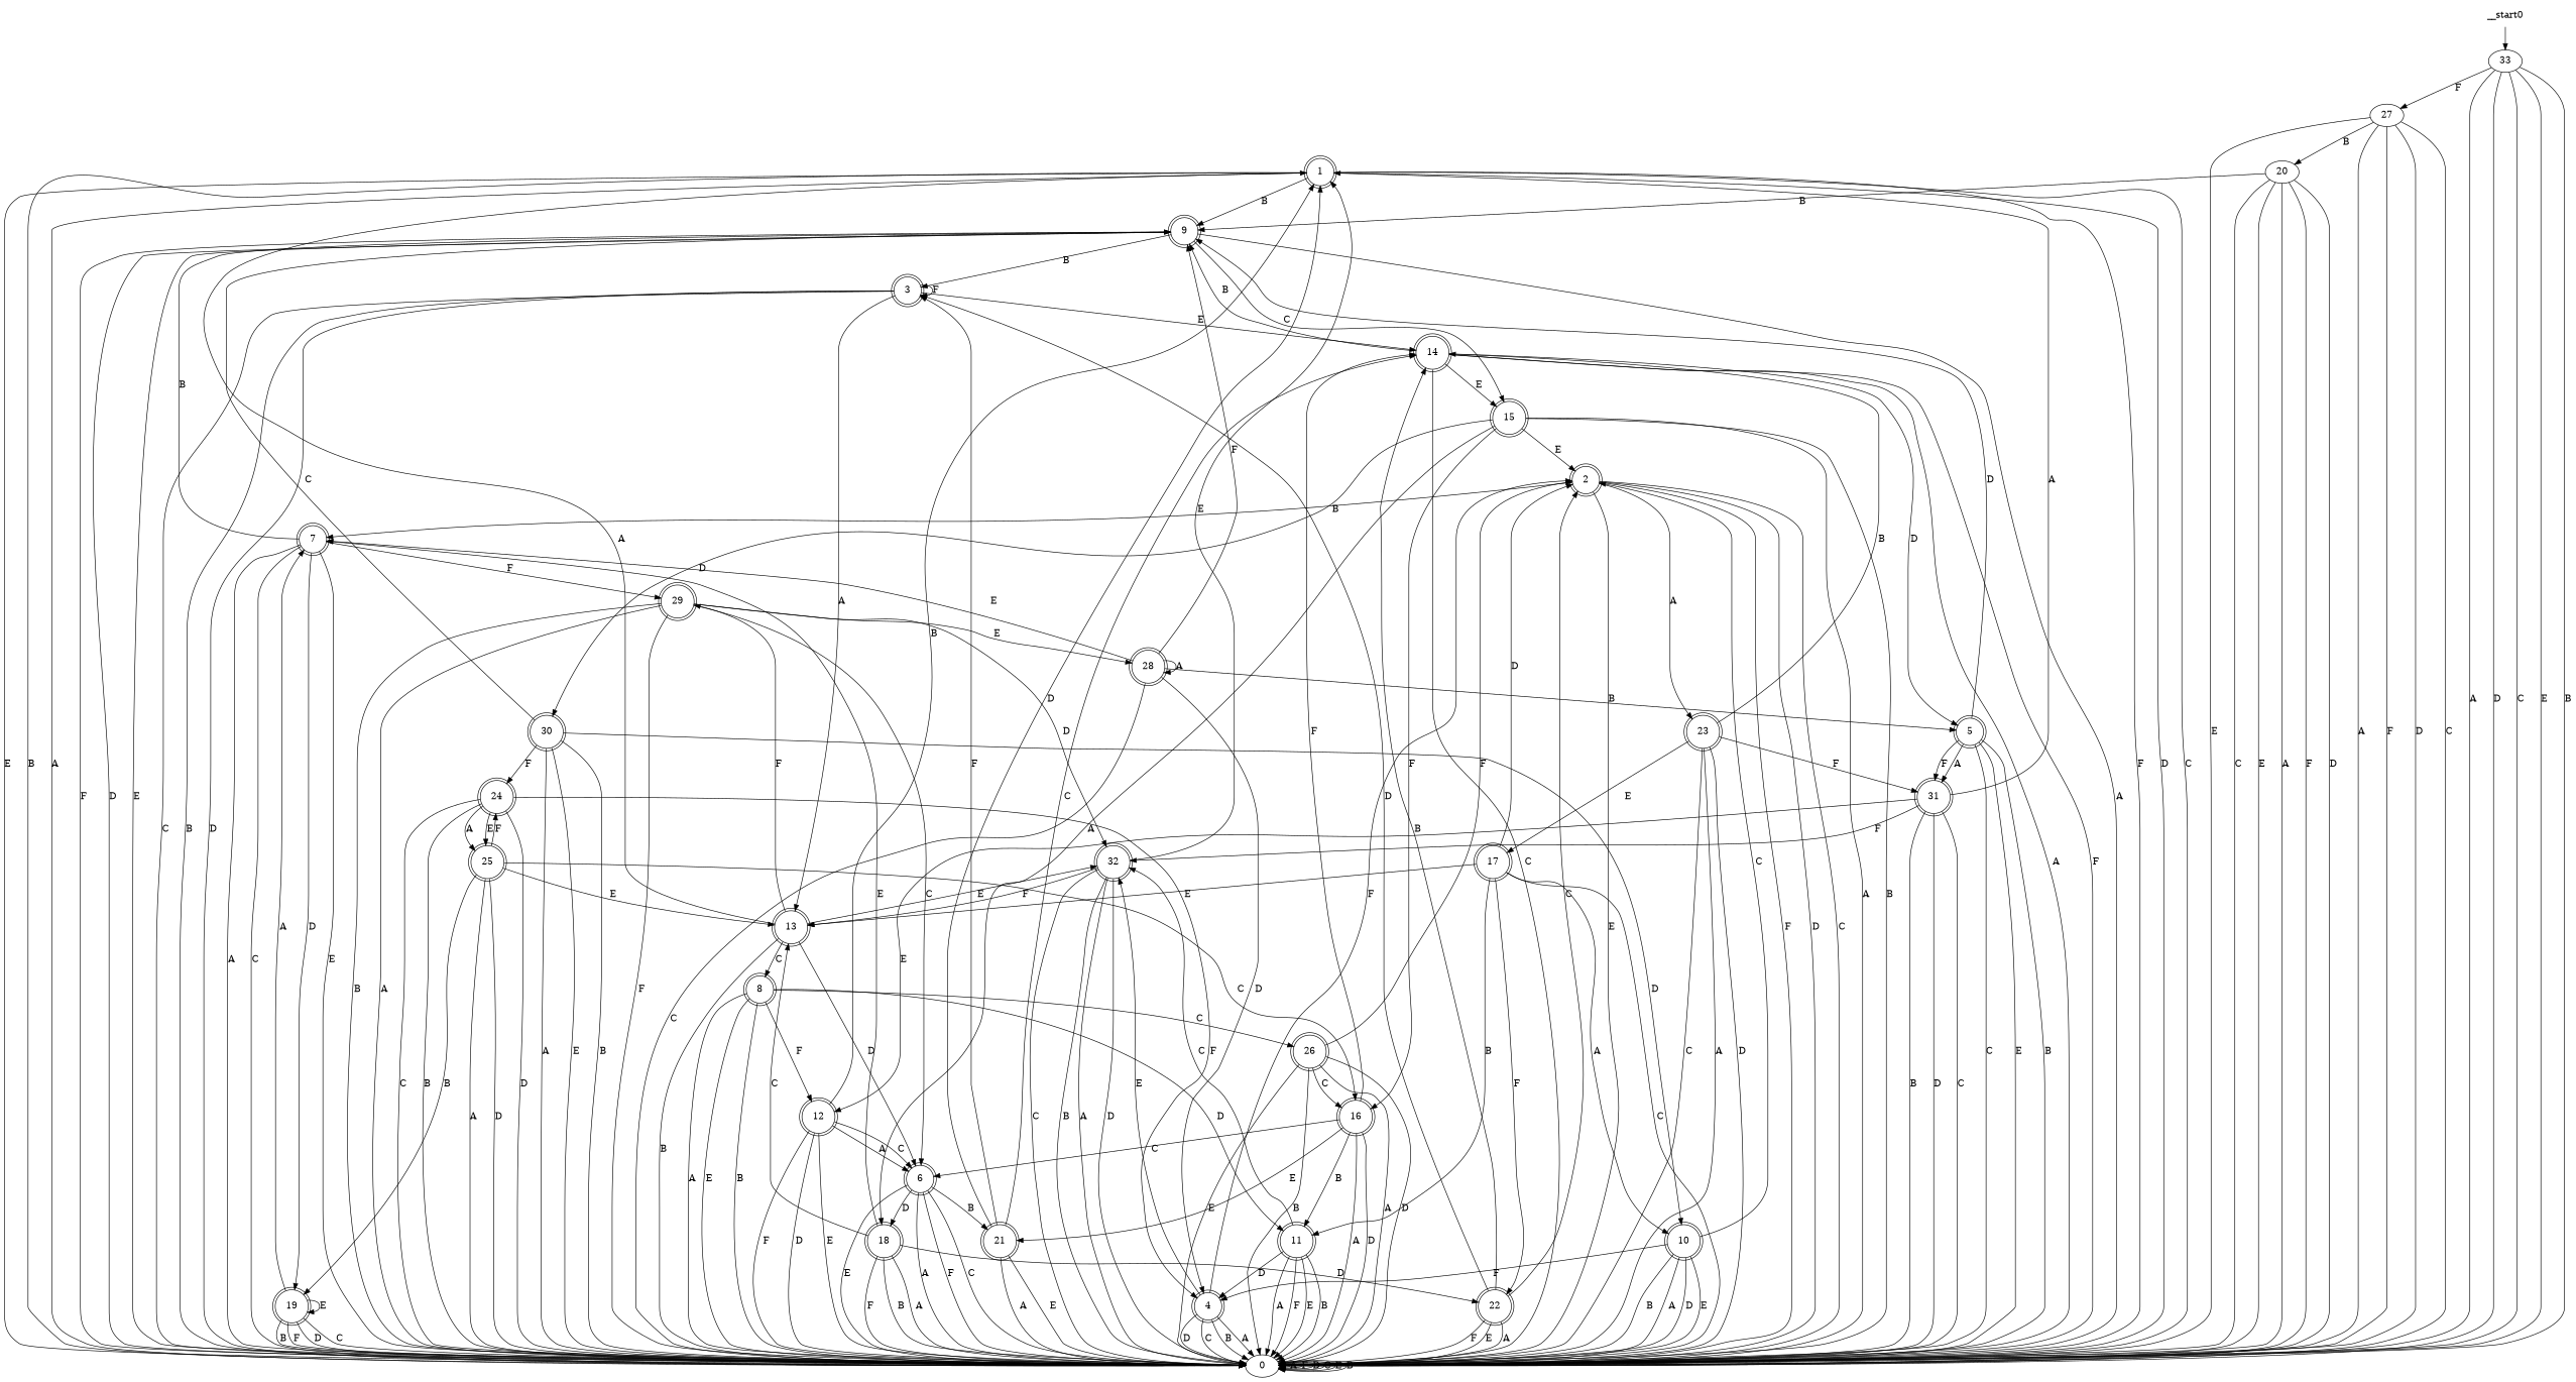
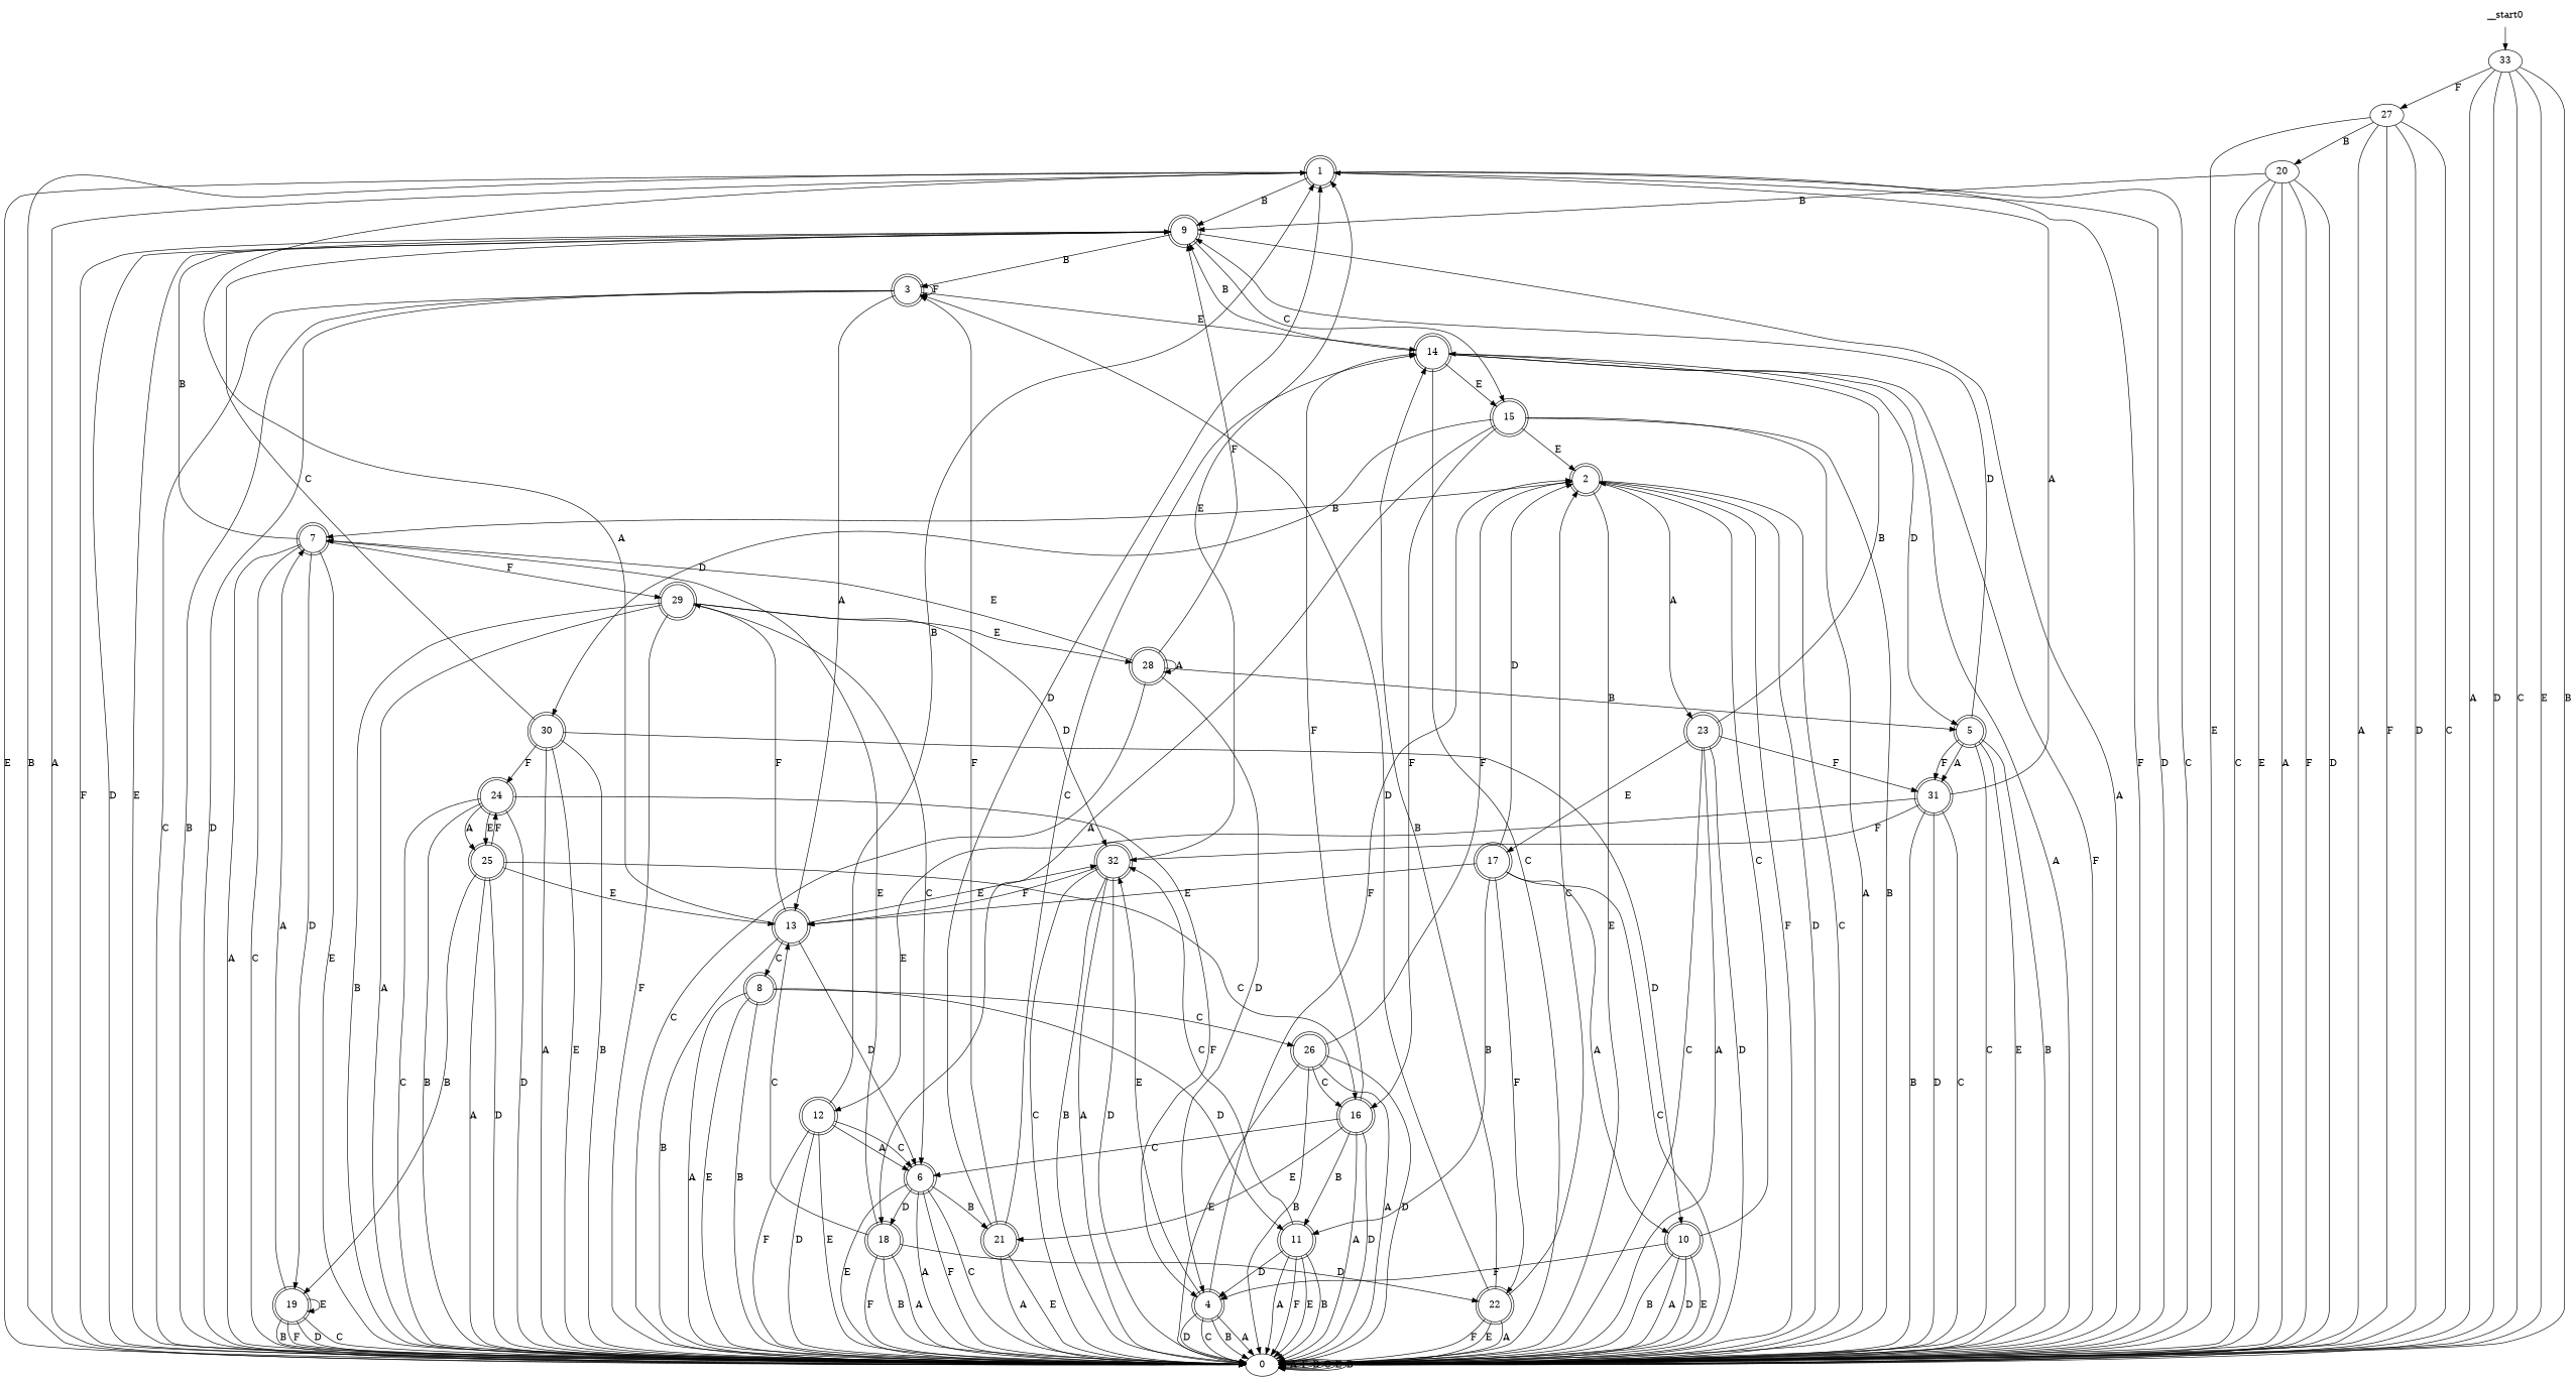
  digraph {
    node [shape=doublecircle]
    n1 [label=0 shape=""]
    n2 [label=1]
    n3 [label=9]
    n4 [label=2]
    n5 [label=7]
    n6 [label=23]
    n7 [label=19]
    n8 [label=29]
    n9 [label=14]
    n10 [label=31]
    n11 [label=17]
    n12 [label=3]
    n13 [label=13]
    n14 [label=32]
    n15 [label=6]
    n16 [label=8]
    n17 [label=5]
    n18 [label=15]
    n19 [label=4]
    n20 [label=12]
    n21 [label=18]
    n22 [label=21]
    n23 [label=22]
    n24 [label=28]
    n25 [label=11]
    n26 [label=26]
    n27 [label=16]
    n28 [label=30]
    n29 [label=10]
    n30 [label=24]
    n31 [label=20 shape=""]
    n32 [label=25]
    n33 [label=27 shape=""]
    n34 [label=33 shape=""]
    __start0 [shape=none]
    n1 -> n1 [label=A]
    n1 -> n1 [label=F]
    n1 -> n1 [label=D]
    n1 -> n1 [label=C]
    n1 -> n1 [label=E]
    n1 -> n1 [label=B]
    n2 -> n1 [label=A]
    n2 -> n1 [label=F]
    n2 -> n1 [label=D]
    n2 -> n1 [label=C]
    n2 -> n1 [label=E]
    n2 -> n1 [label=B]
    n2 -> n3 [label=B]
    n3 -> n1 [label=A]
    n3 -> n1 [label=F]
    n3 -> n1 [label=D]
    n3 -> n1 [label=E]
    n3 -> n12 [label=B]
    n3 -> n18 [label=C]
    n4 -> n1 [label=F]
    n4 -> n1 [label=D]
    n4 -> n1 [label=C]
    n4 -> n1 [label=E]
    n4 -> n5 [label=B]
    n4 -> n6 [label=A]
    n5 -> n1 [label=A]
    n5 -> n1 [label=C]
    n5 -> n1 [label=E]
    n5 -> n3 [label=B]
    n5 -> n7 [label=D]
    n5 -> n8 [label=F]
    n6 -> n1 [label=A]
    n6 -> n1 [label=D]
    n6 -> n1 [label=C]
    n6 -> n9 [label=B]
    n6 -> n10 [label=F]
    n6 -> n11 [label=E]
    n7 -> n1 [label=F]
    n7 -> n1 [label=D]
    n7 -> n1 [label=C]
    n7 -> n1 [label=B]
    n7 -> n5 [label=A]
    n7 -> n7 [label=E]
    n8 -> n1 [label=A]
    n8 -> n1 [label=F]
    n8 -> n1 [label=B]
    n8 -> n14 [label=D]
    n8 -> n15 [label=C]
    n8 -> n24 [label=E]
    n9 -> n1 [label=A]
    n9 -> n1 [label=F]
    n9 -> n1 [label=C]
    n9 -> n3 [label=B]
    n9 -> n17 [label=D]
    n9 -> n18 [label=E]
    n10 -> n1 [label=D]
    n10 -> n1 [label=C]
    n10 -> n1 [label=B]
    n10 -> n2 [label=A]
    n10 -> n14 [label=F]
    n10 -> n20 [label=E]
    n11 -> n1 [label=C]
    n11 -> n4 [label=D]
    n11 -> n13 [label=E]
    n11 -> n23 [label=F]
    n11 -> n25 [label=B]
    n11 -> n29 [label=A]
    n12 -> n1 [label=D]
    n12 -> n1 [label=C]
    n12 -> n1 [label=B]
    n12 -> n9 [label=E]
    n12 -> n12 [label=F]
    n12 -> n13 [label=A]
    n13 -> n1 [label=B]
    n13 -> n2 [label=A]
    n13 -> n8 [label=F]
    n13 -> n14 [label=E]
    n13 -> n15 [label=D]
    n13 -> n16 [label=C]
    n14 -> n1 [label=A]
    n14 -> n1 [label=D]
    n14 -> n1 [label=C]
    n14 -> n1 [label=B]
    n14 -> n2 [label=E]
    n14 -> n13 [label=F]
    n15 -> n1 [label=A]
    n15 -> n1 [label=F]
    n15 -> n1 [label=C]
    n15 -> n1 [label=E]
    n15 -> n21 [label=D]
    n15 -> n22 [label=B]
    n16 -> n1 [label=A]
    n16 -> n1 [label=E]
    n16 -> n1 [label=B]
-   n16 -> n20 [label=F]
    n16 -> n25 [label=D]
    n16 -> n26 [label=C]
    n17 -> n1 [label=C]
    n17 -> n1 [label=E]
    n17 -> n1 [label=B]
    n17 -> n3 [label=D]
    n17 -> n10 [label=A]
    n17 -> n10 [label=F]
    n18 -> n1 [label=A]
    n18 -> n1 [label=B]
    n18 -> n4 [label=E]
    n18 -> n21 [label=A]
    n18 -> n27 [label=F]
    n18 -> n28 [label=D]
    n19 -> n1 [label=A]
    n19 -> n1 [label=D]
    n19 -> n1 [label=C]
    n19 -> n1 [label=B]
    n19 -> n4 [label=F]
    n19 -> n14 [label=E]
    n20 -> n1 [label=F]
    n20 -> n1 [label=D]
    n20 -> n1 [label=E]
    n20 -> n2 [label=B]
    n20 -> n15 [label=A]
    n20 -> n15 [label=C]
    n21 -> n1 [label=A]
    n21 -> n1 [label=F]
    n21 -> n1 [label=B]
    n21 -> n5 [label=E]
    n21 -> n13 [label=C]
    n21 -> n23 [label=D]
    n22 -> n1 [label=A]
    n22 -> n1 [label=E]
    n22 -> n2 [label=D]
    n22 -> n9 [label=C]
    n22 -> n12 [label=F]
    n23 -> n1 [label=A]
    n23 -> n1 [label=F]
    n23 -> n1 [label=E]
    n23 -> n4 [label=C]
    n23 -> n9 [label=B]
    n23 -> n12 [label=D]
    n24 -> n1 [label=C]
    n24 -> n3 [label=F]
    n24 -> n5 [label=E]
    n24 -> n17 [label=B]
    n24 -> n19 [label=D]
    n24 -> n24 [label=A]
    n25 -> n1 [label=A]
    n25 -> n1 [label=F]
    n25 -> n1 [label=E]
    n25 -> n1 [label=B]
    n25 -> n14 [label=C]
    n25 -> n19 [label=D]
    n26 -> n1 [label=A]
    n26 -> n1 [label=D]
    n26 -> n1 [label=E]
    n26 -> n1 [label=B]
    n26 -> n4 [label=F]
    n26 -> n27 [label=C]
    n27 -> n1 [label=A]
    n27 -> n1 [label=D]
    n27 -> n9 [label=F]
    n27 -> n15 [label=C]
    n27 -> n22 [label=E]
    n27 -> n25 [label=B]
    n28 -> n1 [label=A]
    n28 -> n1 [label=E]
    n28 -> n1 [label=B]
    n28 -> n3 [label=C]
    n28 -> n29 [label=D]
    n28 -> n30 [label=F]
    n29 -> n1 [label=A]
    n29 -> n1 [label=D]
    n29 -> n1 [label=E]
    n29 -> n1 [label=B]
    n29 -> n4 [label=C]
    n29 -> n19 [label=F]
    n30 -> n1 [label=D]
    n30 -> n1 [label=C]
    n30 -> n1 [label=B]
    n30 -> n19 [label=F]
    n30 -> n32 [label=A]
    n30 -> n32 [label=E]
    n31 -> n1 [label=A]
    n31 -> n1 [label=F]
    n31 -> n1 [label=D]
    n31 -> n1 [label=C]
    n31 -> n1 [label=E]
    n31 -> n3 [label=B]
    n32 -> n1 [label=A]
    n32 -> n1 [label=D]
    n32 -> n7 [label=B]
    n32 -> n13 [label=E]
    n32 -> n27 [label=C]
    n32 -> n30 [label=F]
    n33 -> n1 [label=A]
    n33 -> n1 [label=F]
    n33 -> n1 [label=D]
    n33 -> n1 [label=C]
    n33 -> n1 [label=E]
    n33 -> n31 [label=B]
    n34 -> n1 [label=A]
    n34 -> n1 [label=D]
    n34 -> n1 [label=C]
    n34 -> n1 [label=E]
    n34 -> n1 [label=B]
    n34 -> n33 [label=F]
    __start0 -> n34
  }
